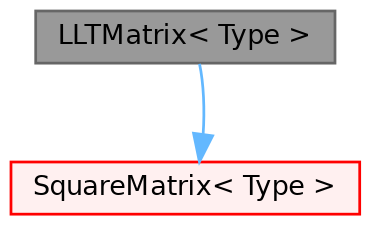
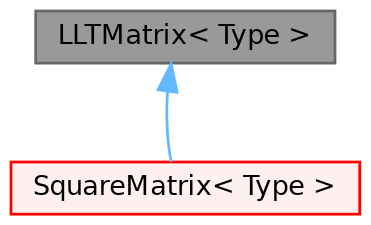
  digraph {
    node [fontname=Helvetica fontsize=10 shape=box style=filled]
    n1 [color=gray40 fillcolor=grey60 fontcolor=black height=0.2 label="LLTMatrix\< Type \>" width=0.4]
    n2 [color=red fillcolor="#FFF0F0" height=0.2 label="SquareMatrix\< Type \>" width=0.4]
-   n2 -> n1 [color=steelblue1 dir=back fontname=Helvetica fontsize=10 labelfontname=Helvetica labelfontsize=10 style=solid]
+   n1 -> n2 [color=steelblue1 dir=back fontname=Helvetica fontsize=10 labelfontname=Helvetica labelfontsize=10 style=solid]
  }
